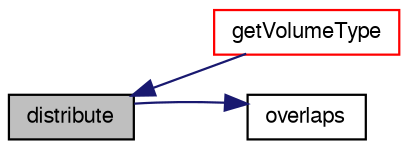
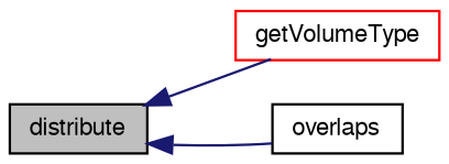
  digraph {
    rankdir=LR
    node [color=black fontname=FreeSans fontsize=10 shape=record]
    edge [color=midnightblue dir=back fontname=FreeSans fontsize=10 labelfontname=FreeSans labelfontsize=10 style=solid]
    n1 [fillcolor=grey75 fontcolor=black height=0.2 label=distribute style=filled width=0.4]
    n2 [color=red height=0.2 label=getVolumeType width=0.4]
    n3 [height=0.2 label=overlaps width=0.4]
    n1 -> n2
-   n3 -> n1
+   n1 -> n3
  }
